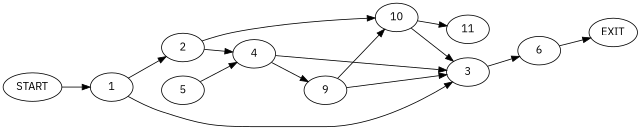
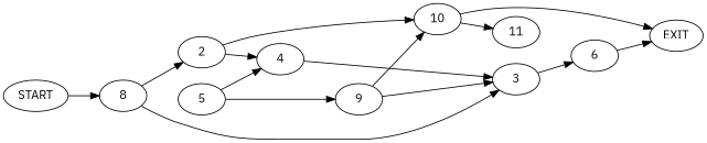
  digraph {
    fontname="IBM Plex Sans"
    rankdir=LR
    node [fontname="IBM Plex Sans"]
    edge [fontname="IBM Plex Sans"]
    n1 [label=START]
-   1
+   1 [label=8]
    2
    3
    n5 [label=EXIT]
    4
    10
    6
    9
    5
    11
    n1 -> 1
    1 -> 2
    1 -> 3
    2 -> 4
    2 -> 10
    3 -> 6
    4 -> 3
-   4 -> 9
-   10 -> 3
+   5 -> 9
+   10 -> n5
    10 -> 11
    6 -> n5
    9 -> 3
    9 -> 10
    5 -> 4
  }
